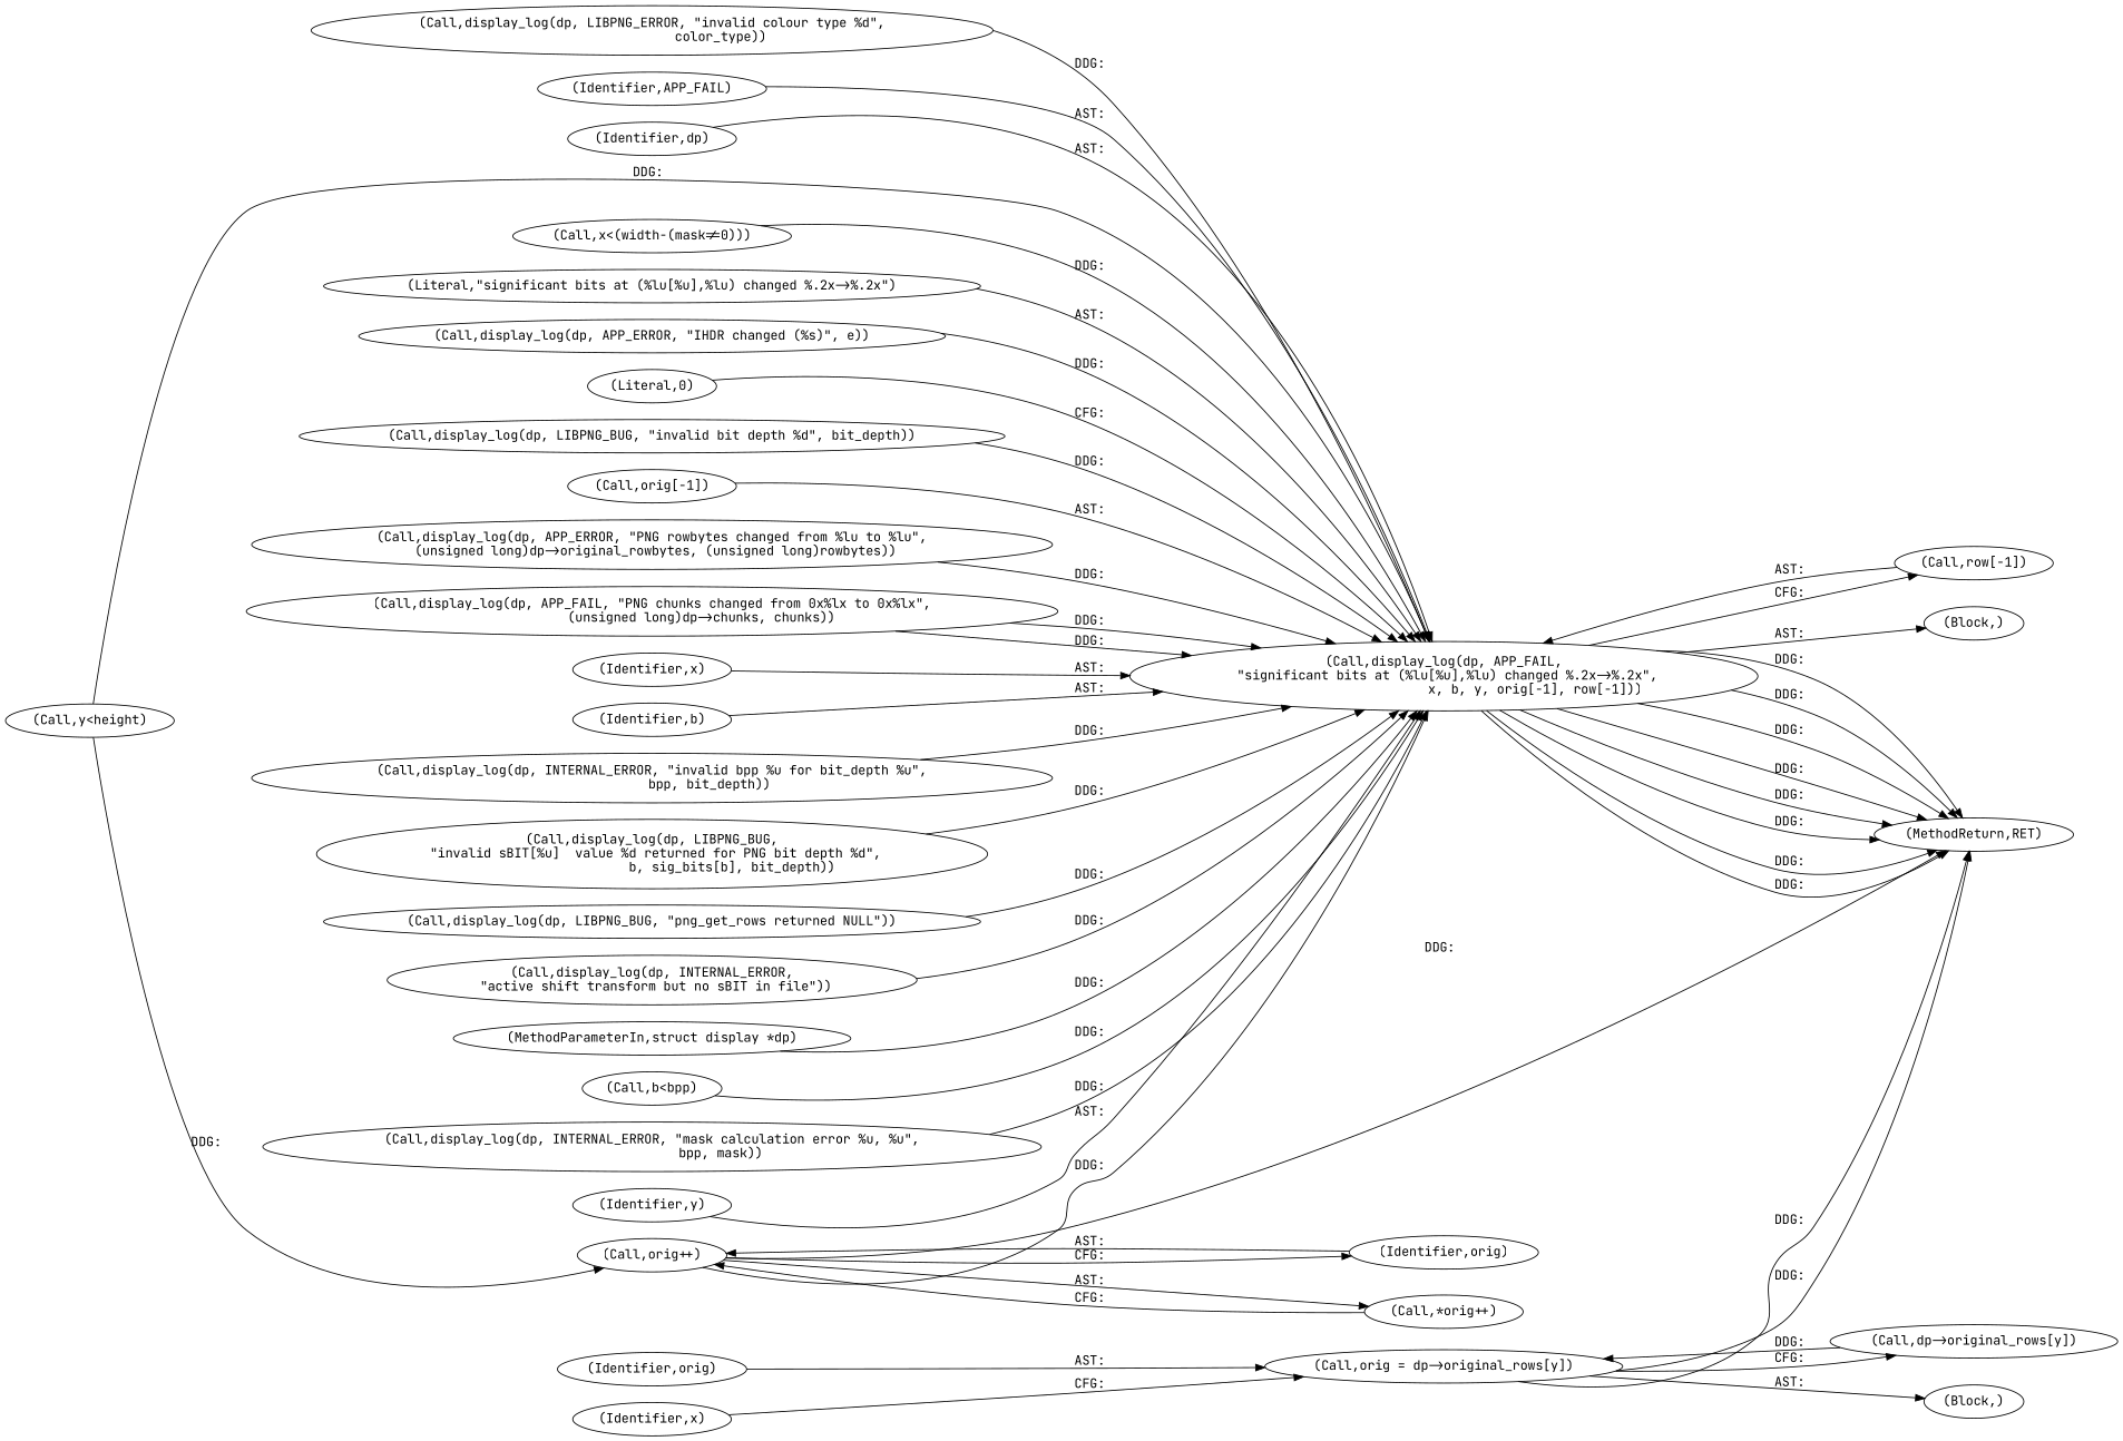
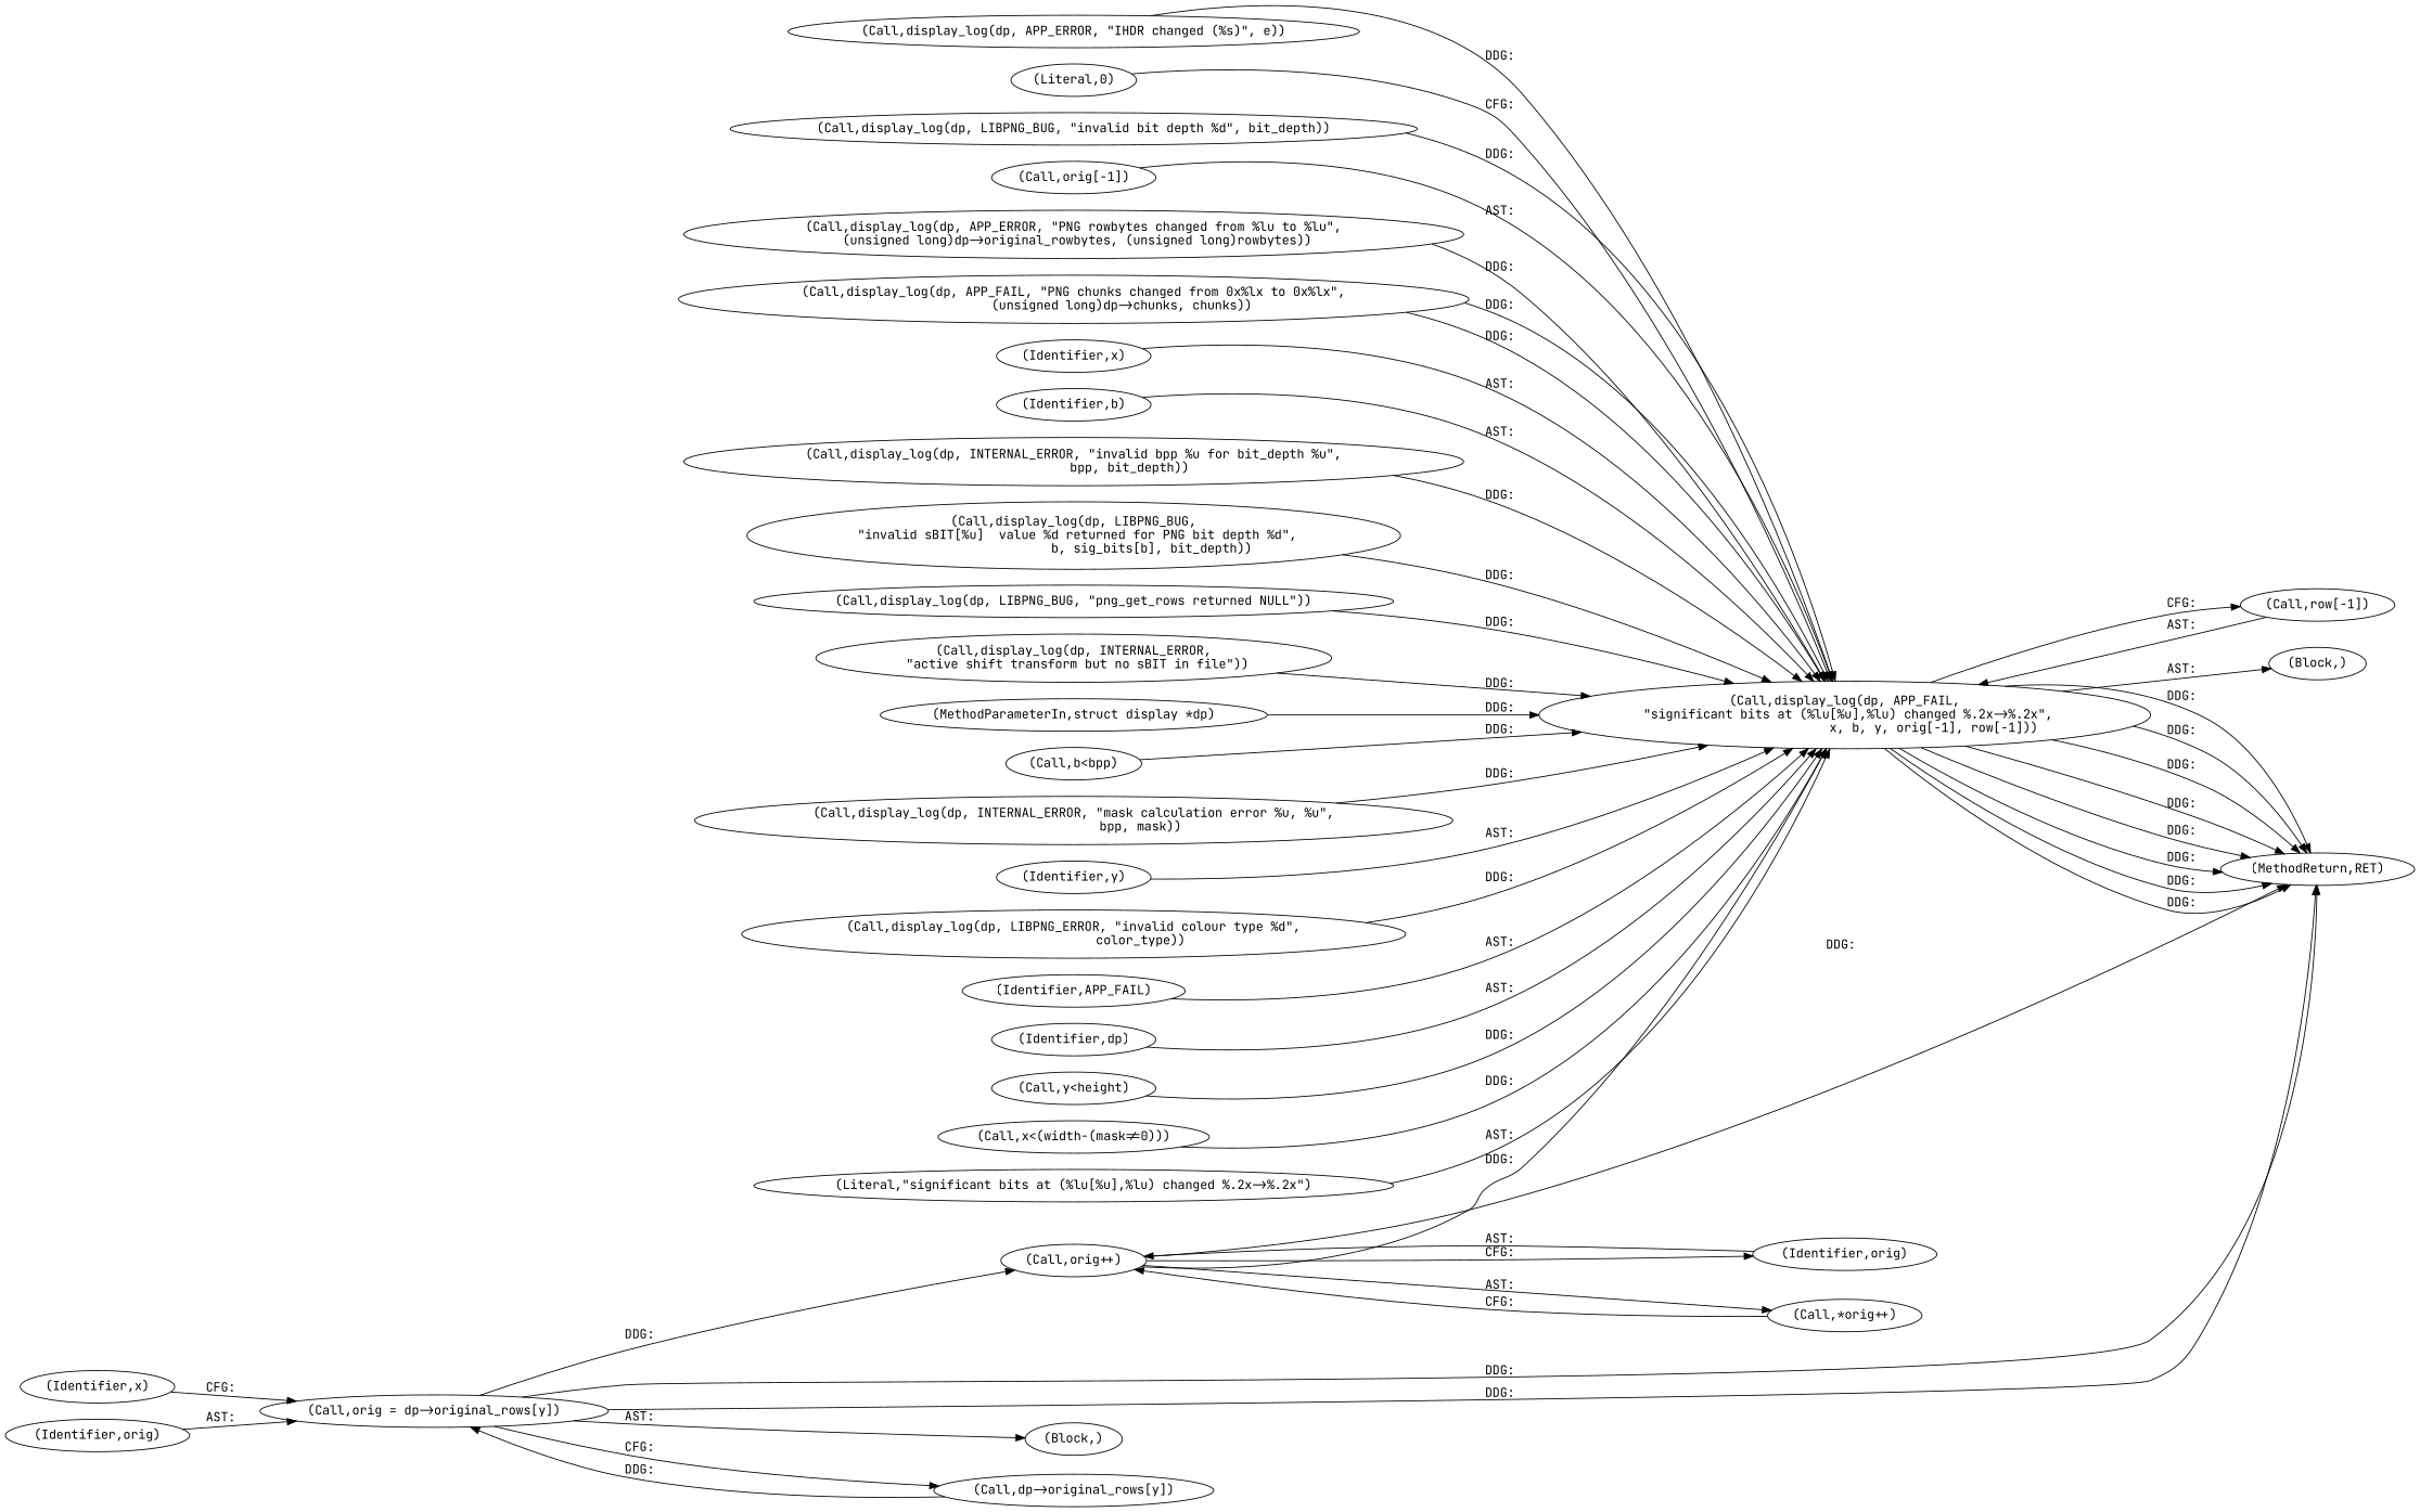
  digraph {
    fontname="JetBrains Mono"
    rankdir=LR
    node [fontname="JetBrains Mono"]
    edge [fontname="JetBrains Mono"]
    n1 [label="(Call,orig = dp->original_rows[y])"]
    n2 [label="(Call,orig++)"]
    n3 [label="(MethodReturn,RET)"]
    n4 [label="(Block,)"]
    n5 [label="(Call,dp->original_rows[y])"]
    n6 [label="(Call,display_log(dp, APP_FAIL,\n \"significant bits at (%lu[%u],%lu) changed %.2x->%.2x\",\n                        x, b, y, orig[-1], row[-1]))"]
    n7 [label="(Call,*orig++)"]
    n8 [label="(Identifier,orig)"]
    n9 [label="(Call,row[-1])"]
    n10 [label="(Block,)"]
    n11 [label="(Call,display_log(dp, APP_ERROR, \"IHDR changed (%s)\", e))"]
    n12 [label="(Literal,0)"]
    n13 [label="(Call,display_log(dp, LIBPNG_BUG, \"invalid bit depth %d\", bit_depth))"]
    n14 [label="(Call,orig[-1])"]
    n15 [label="(Identifier,x)"]
    n16 [label="(Call,display_log(dp, APP_ERROR, \"PNG rowbytes changed from %lu to %lu\",\n (unsigned long)dp->original_rowbytes, (unsigned long)rowbytes))"]
    n17 [label="(Call,display_log(dp, APP_FAIL, \"PNG chunks changed from 0x%lx to 0x%lx\",\n             (unsigned long)dp->chunks, chunks))"]
    n18 [label="(Identifier,x)"]
    n19 [label="(Identifier,b)"]
    n20 [label="(Call,display_log(dp, INTERNAL_ERROR, \"invalid bpp %u for bit_depth %u\",\n               bpp, bit_depth))"]
    n21 [label="(Call,display_log(dp, LIBPNG_BUG,\n \"invalid sBIT[%u]  value %d returned for PNG bit depth %d\",\n                     b, sig_bits[b], bit_depth))"]
    n22 [label="(Call,display_log(dp, LIBPNG_BUG, \"png_get_rows returned NULL\"))"]
    n23 [label="(Call,display_log(dp, INTERNAL_ERROR,\n \"active shift transform but no sBIT in file\"))"]
    n24 [label="(MethodParameterIn,struct display *dp)"]
    n25 [label="(Identifier,orig)"]
    n26 [label="(Call,b<bpp)"]
    n27 [label="(Call,display_log(dp, INTERNAL_ERROR, \"mask calculation error %u, %u\",\n                  bpp, mask))"]
    n28 [label="(Identifier,y)"]
    n29 [label="(Call,display_log(dp, LIBPNG_ERROR, \"invalid colour type %d\",\n                  color_type))"]
    n30 [label="(Identifier,APP_FAIL)"]
    n31 [label="(Identifier,dp)"]
    n32 [label="(Call,y<height)"]
    n33 [label="(Call,x<(width-(mask!=0)))"]
    n34 [label="(Literal,\"significant bits at (%lu[%u],%lu) changed %.2x->%.2x\")"]
-   n32 -> n2 [label="DDG: "]
+   n1 -> n2 [label="DDG: "]
    n1 -> n3 [label="DDG: "]
    n1 -> n3 [label="DDG: "]
    n1 -> n4 [label="AST: "]
    n1 -> n5 [label="CFG: "]
    n2 -> n3 [label="DDG: "]
    n2 -> n6 [label="DDG: "]
    n2 -> n7 [label="AST: "]
    n2 -> n8 [label="CFG: "]
    n5 -> n1 [label="DDG: "]
    n6 -> n3 [label="DDG: "]
    n6 -> n3 [label="DDG: "]
    n6 -> n3 [label="DDG: "]
    n6 -> n3 [label="DDG: "]
    n6 -> n3 [label="DDG: "]
    n6 -> n3 [label="DDG: "]
    n6 -> n3 [label="DDG: "]
    n6 -> n3 [label="DDG: "]
    n6 -> n9 [label="CFG: "]
    n6 -> n10 [label="AST: "]
    n7 -> n2 [label="CFG: "]
    n8 -> n2 [label="AST: "]
    n9 -> n6 [label="AST: "]
    n11 -> n6 [label="DDG: "]
    n12 -> n6 [label="CFG: "]
    n13 -> n6 [label="DDG: "]
    n14 -> n6 [label="AST: "]
    n15 -> n1 [label="CFG: "]
    n16 -> n6 [label="DDG: "]
    n17 -> n6 [label="DDG: "]
    n17 -> n6 [label="DDG: "]
    n18 -> n6 [label="AST: "]
    n19 -> n6 [label="AST: "]
    n20 -> n6 [label="DDG: "]
    n21 -> n6 [label="DDG: "]
    n22 -> n6 [label="DDG: "]
    n23 -> n6 [label="DDG: "]
    n24 -> n6 [label="DDG: "]
    n25 -> n1 [label="AST: "]
    n26 -> n6 [label="DDG: "]
    n27 -> n6 [label="DDG: "]
    n28 -> n6 [label="AST: "]
    n29 -> n6 [label="DDG: "]
    n30 -> n6 [label="AST: "]
    n31 -> n6 [label="AST: "]
    n32 -> n6 [label="DDG: "]
    n33 -> n6 [label="DDG: "]
    n34 -> n6 [label="AST: "]
  }
